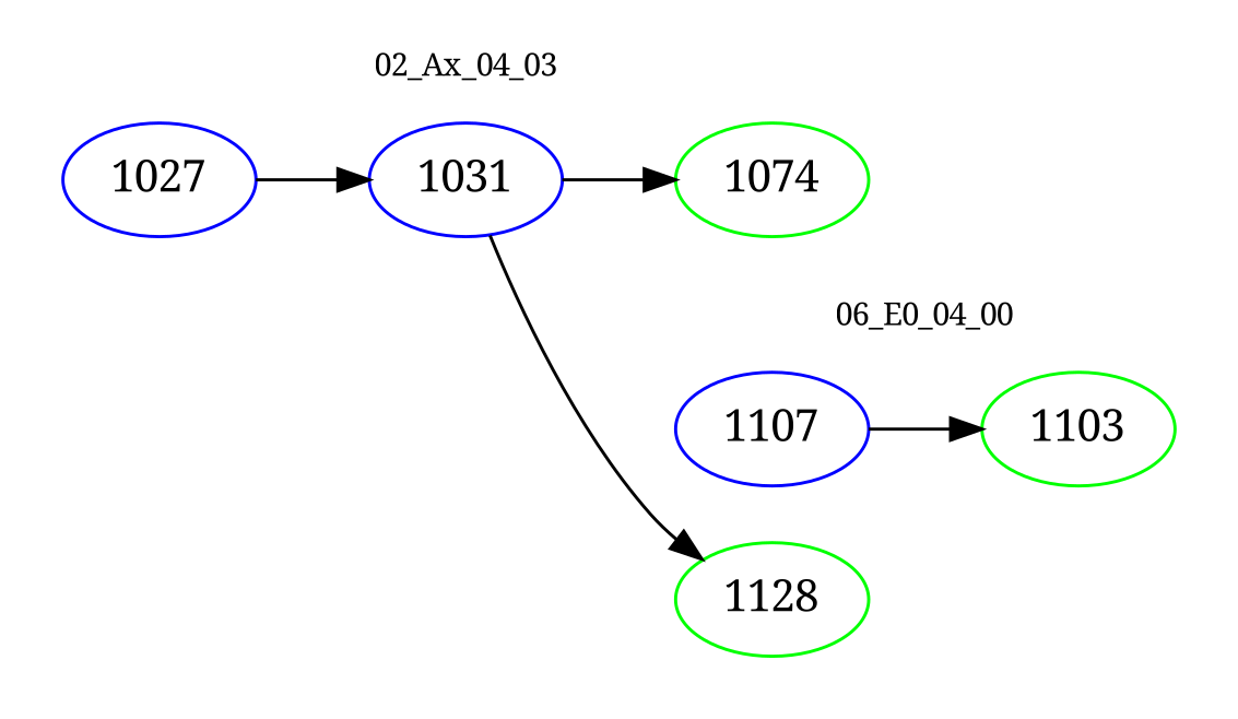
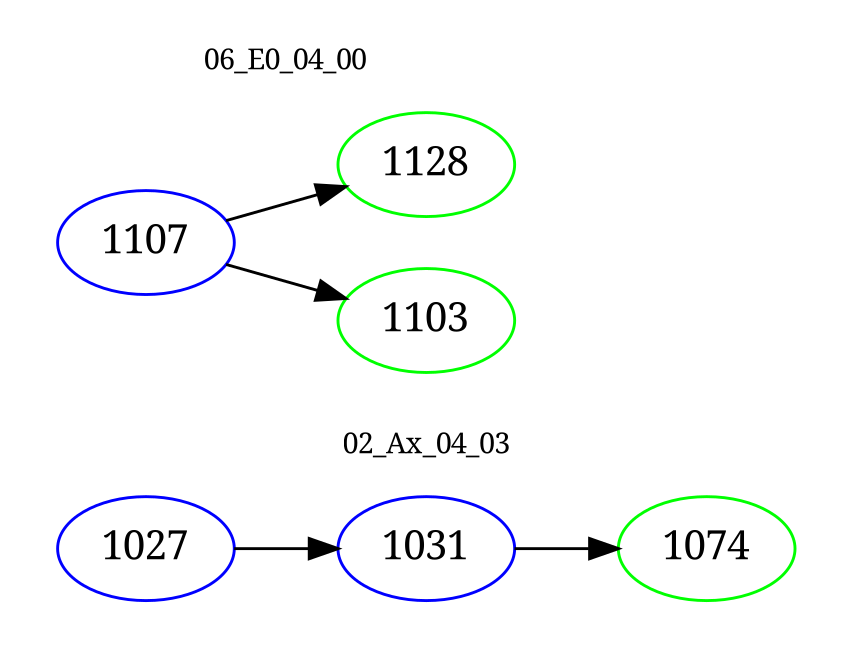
  digraph {
    fontname="Noto Serif"
    rankdir=LR
    node [color=blue fontname="Noto Serif"]
    edge [color=black fontname="Noto Serif"]
    n1 [label=1031]
    n2 [label=1027]
    n3 [color=green label=1074]
    n4 [label=1107]
    n5 [color=green label=1103]
    n6 [color=green label=1128]
    subgraph cluster_1 {
      color=white
      fontsize=10
      label="02_Ax_04_03"
      n1
      n2
      n3
    }
    subgraph cluster_2 {
      color=white
      fontsize=10
      label="06_E0_04_00"
      n4
      n5
      n6
    }
    n1 -> n3
    n2 -> n1
    n4 -> n5
-   n1 -> n6
+   n4 -> n6
  }
